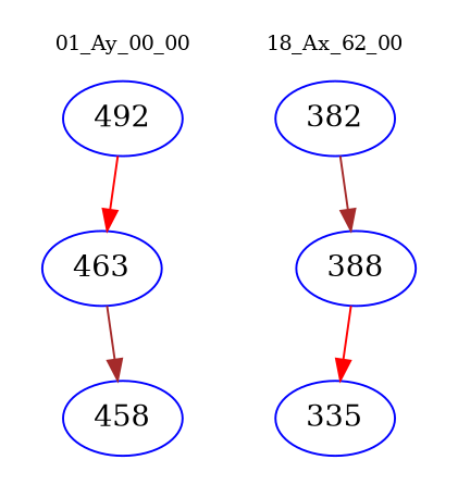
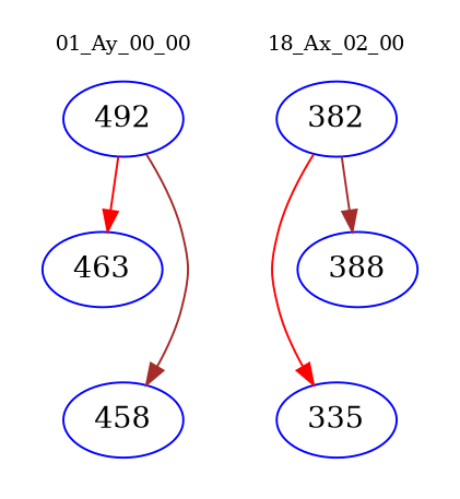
  digraph {
    node [color=blue]
    edge [color=red]
    n1 [label=492]
    n2 [label=463]
    n3 [label=458]
    n4 [label=382]
    n5 [label=335]
    n6 [label=388]
    subgraph cluster_1 {
      color=white
      fontsize=10
      label="01_Ay_00_00"
      n1
      n2
      n3
    }
    subgraph cluster_2 {
      color=white
      fontsize=10
-     label="18_Ax_62_00"
+     label="18_Ax_02_00"
      n4
      n5
      n6
    }
    n1 -> n2
-   n2 -> n3 [color=brown]
-   n6 -> n5
+   n1 -> n3 [color=brown]
+   n4 -> n5
    n4 -> n6 [color=brown]
  }
